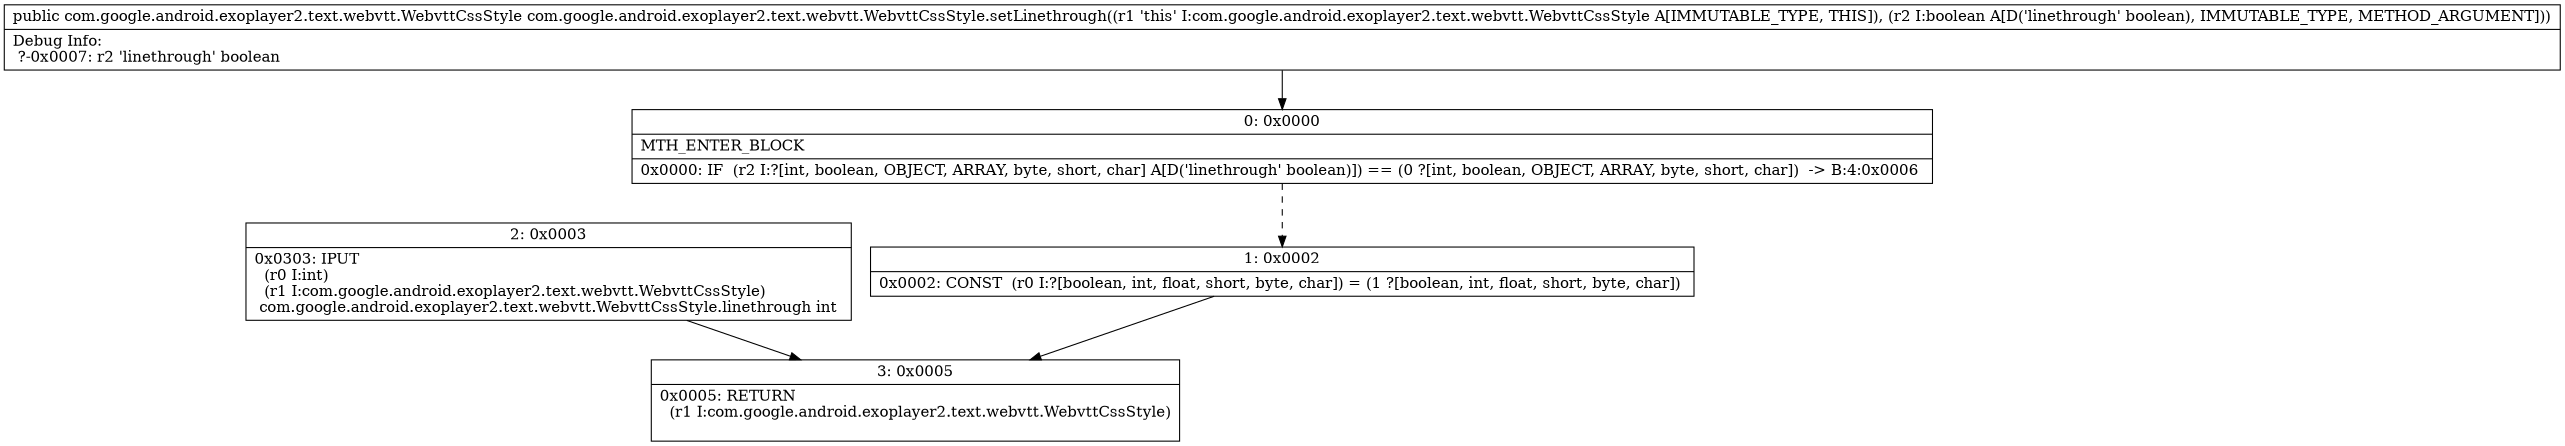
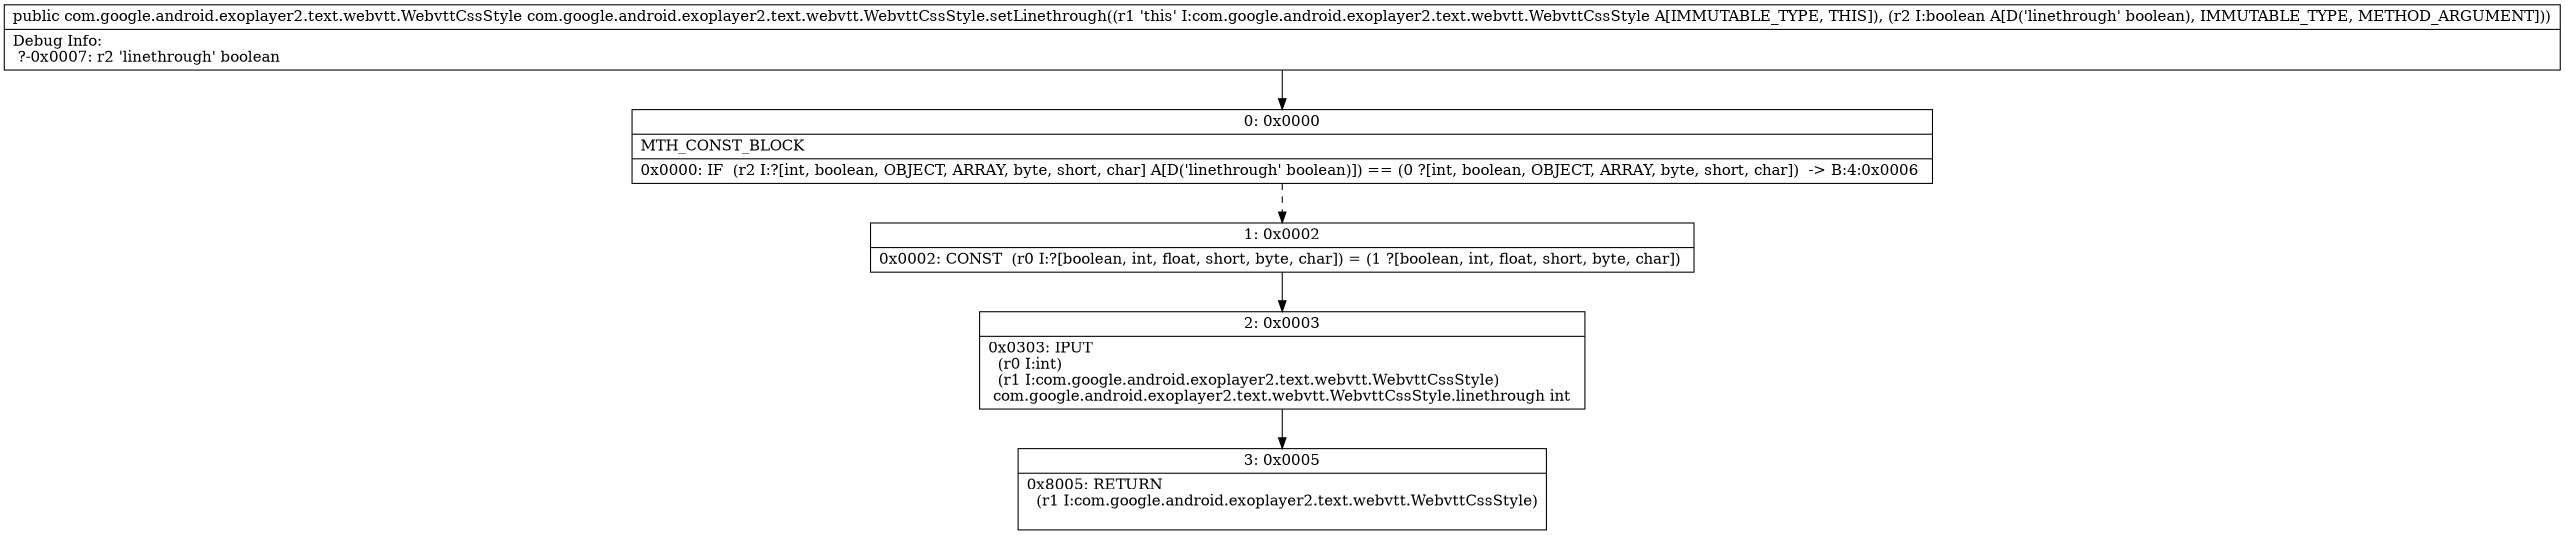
  digraph {
    node [shape=record]
-   n1 [label="{0\:\ 0x0000|MTH_ENTER_BLOCK\l|0x0000: IF  (r2 I:?[int, boolean, OBJECT, ARRAY, byte, short, char] A[D('linethrough' boolean)]) == (0 ?[int, boolean, OBJECT, ARRAY, byte, short, char])  \-\> B:4:0x0006 \l}"]
+   n1 [label="{0\:\ 0x0000|MTH_CONST_BLOCK\l|0x0000: IF  (r2 I:?[int, boolean, OBJECT, ARRAY, byte, short, char] A[D('linethrough' boolean)]) == (0 ?[int, boolean, OBJECT, ARRAY, byte, short, char])  \-\> B:4:0x0006 \l}"]
    n2 [label="{1\:\ 0x0002|0x0002: CONST  (r0 I:?[boolean, int, float, short, byte, char]) = (1 ?[boolean, int, float, short, byte, char]) \l}"]
    n3 [label="{2\:\ 0x0003|0x0303: IPUT  \l  (r0 I:int)\l  (r1 I:com.google.android.exoplayer2.text.webvtt.WebvttCssStyle)\l com.google.android.exoplayer2.text.webvtt.WebvttCssStyle.linethrough int \l}"]
-   n4 [label="{3\:\ 0x0005|0x0005: RETURN  \l  (r1 I:com.google.android.exoplayer2.text.webvtt.WebvttCssStyle)\l \l}"]
+   n4 [label="{3\:\ 0x0005|0x8005: RETURN  \l  (r1 I:com.google.android.exoplayer2.text.webvtt.WebvttCssStyle)\l \l}"]
    n5 [label="{public com.google.android.exoplayer2.text.webvtt.WebvttCssStyle com.google.android.exoplayer2.text.webvtt.WebvttCssStyle.setLinethrough((r1 'this' I:com.google.android.exoplayer2.text.webvtt.WebvttCssStyle A[IMMUTABLE_TYPE, THIS]), (r2 I:boolean A[D('linethrough' boolean), IMMUTABLE_TYPE, METHOD_ARGUMENT]))  | Debug Info:\l  ?\-0x0007: r2 'linethrough' boolean\l}"]
    n1 -> n2 [style=dashed]
-   n2 -> n4
+   n2 -> n3
    n3 -> n4
    n5 -> n1
  }
